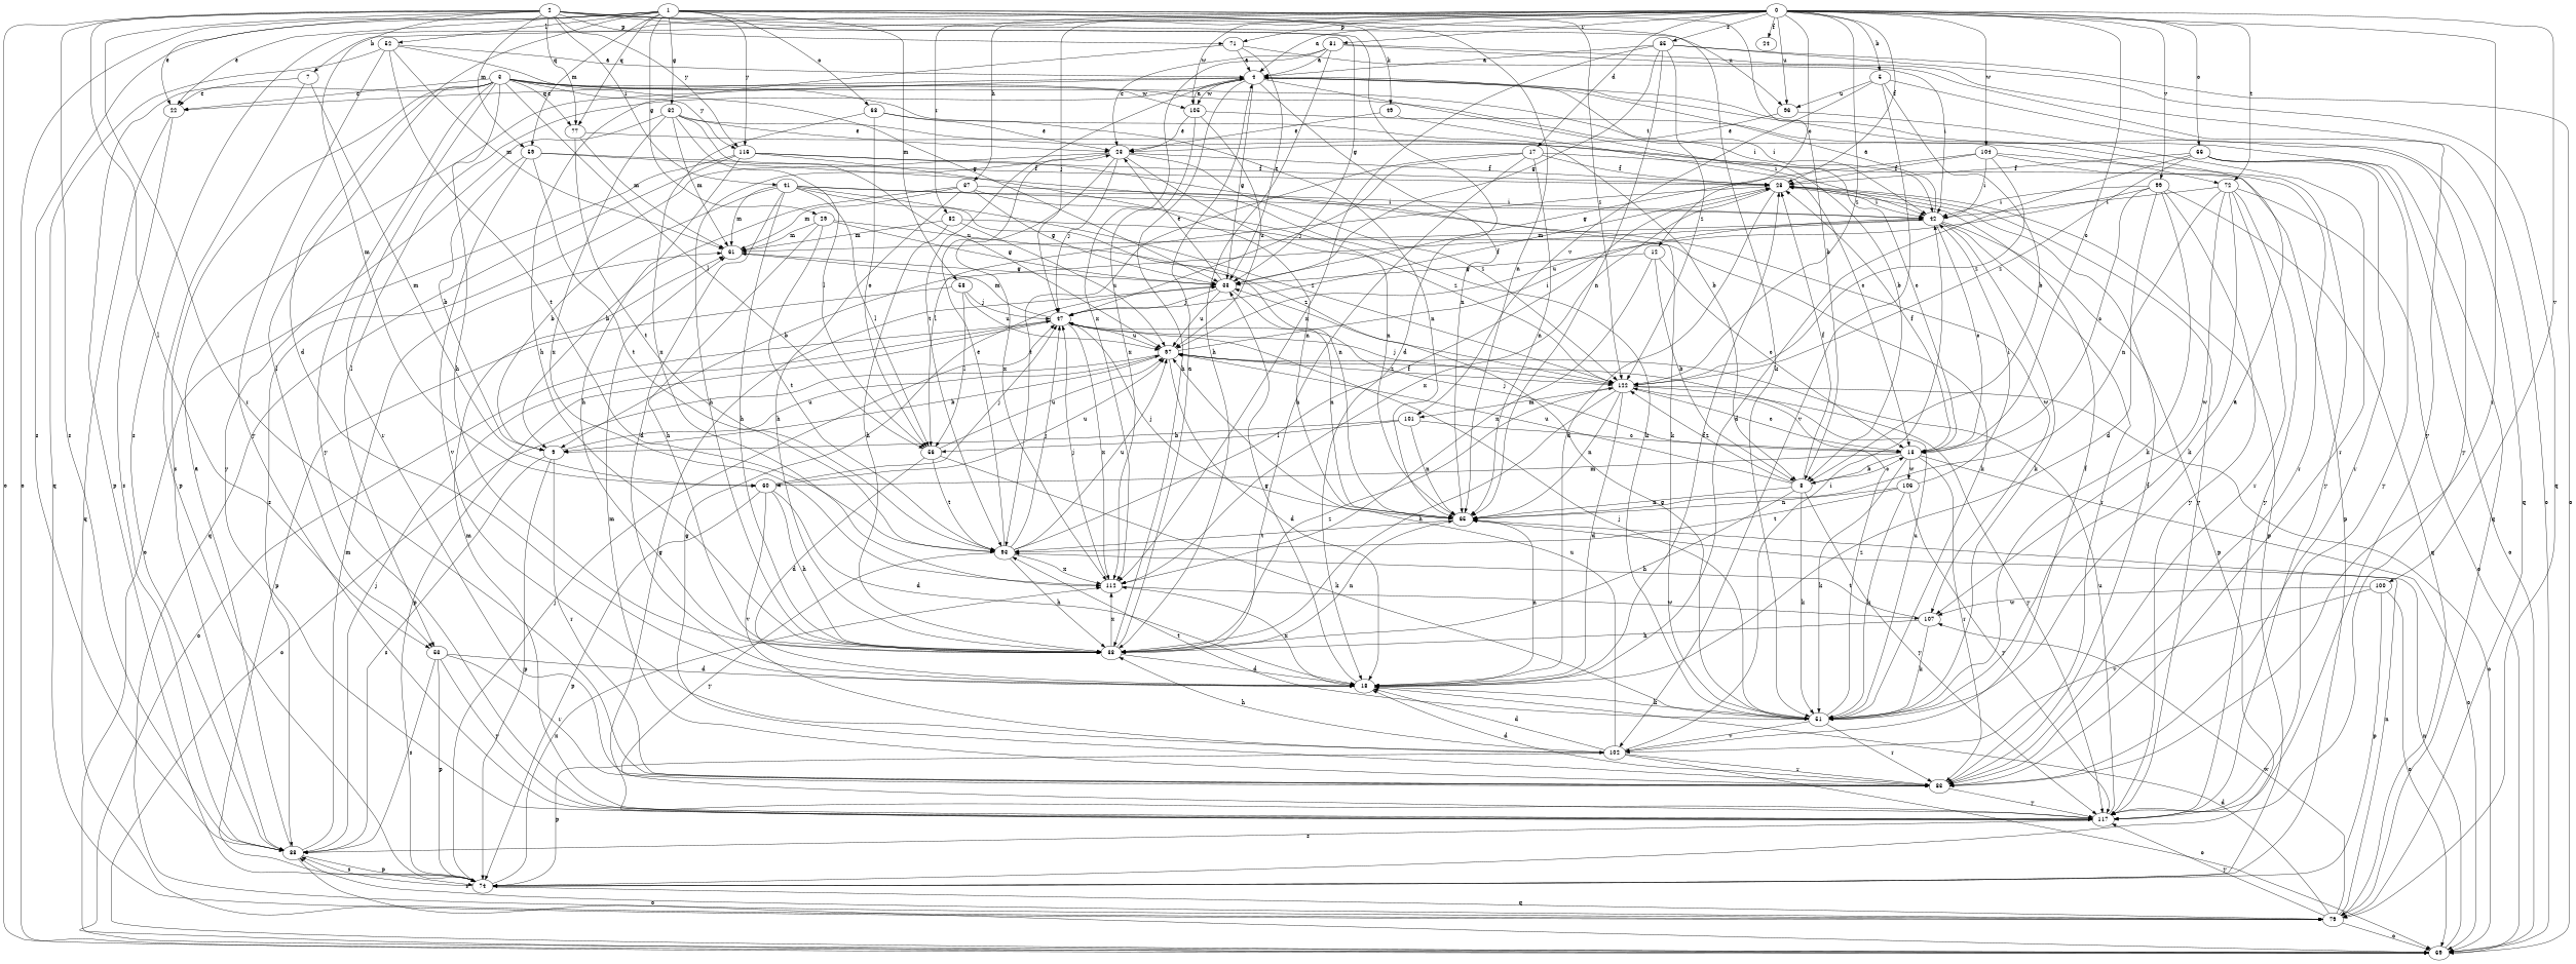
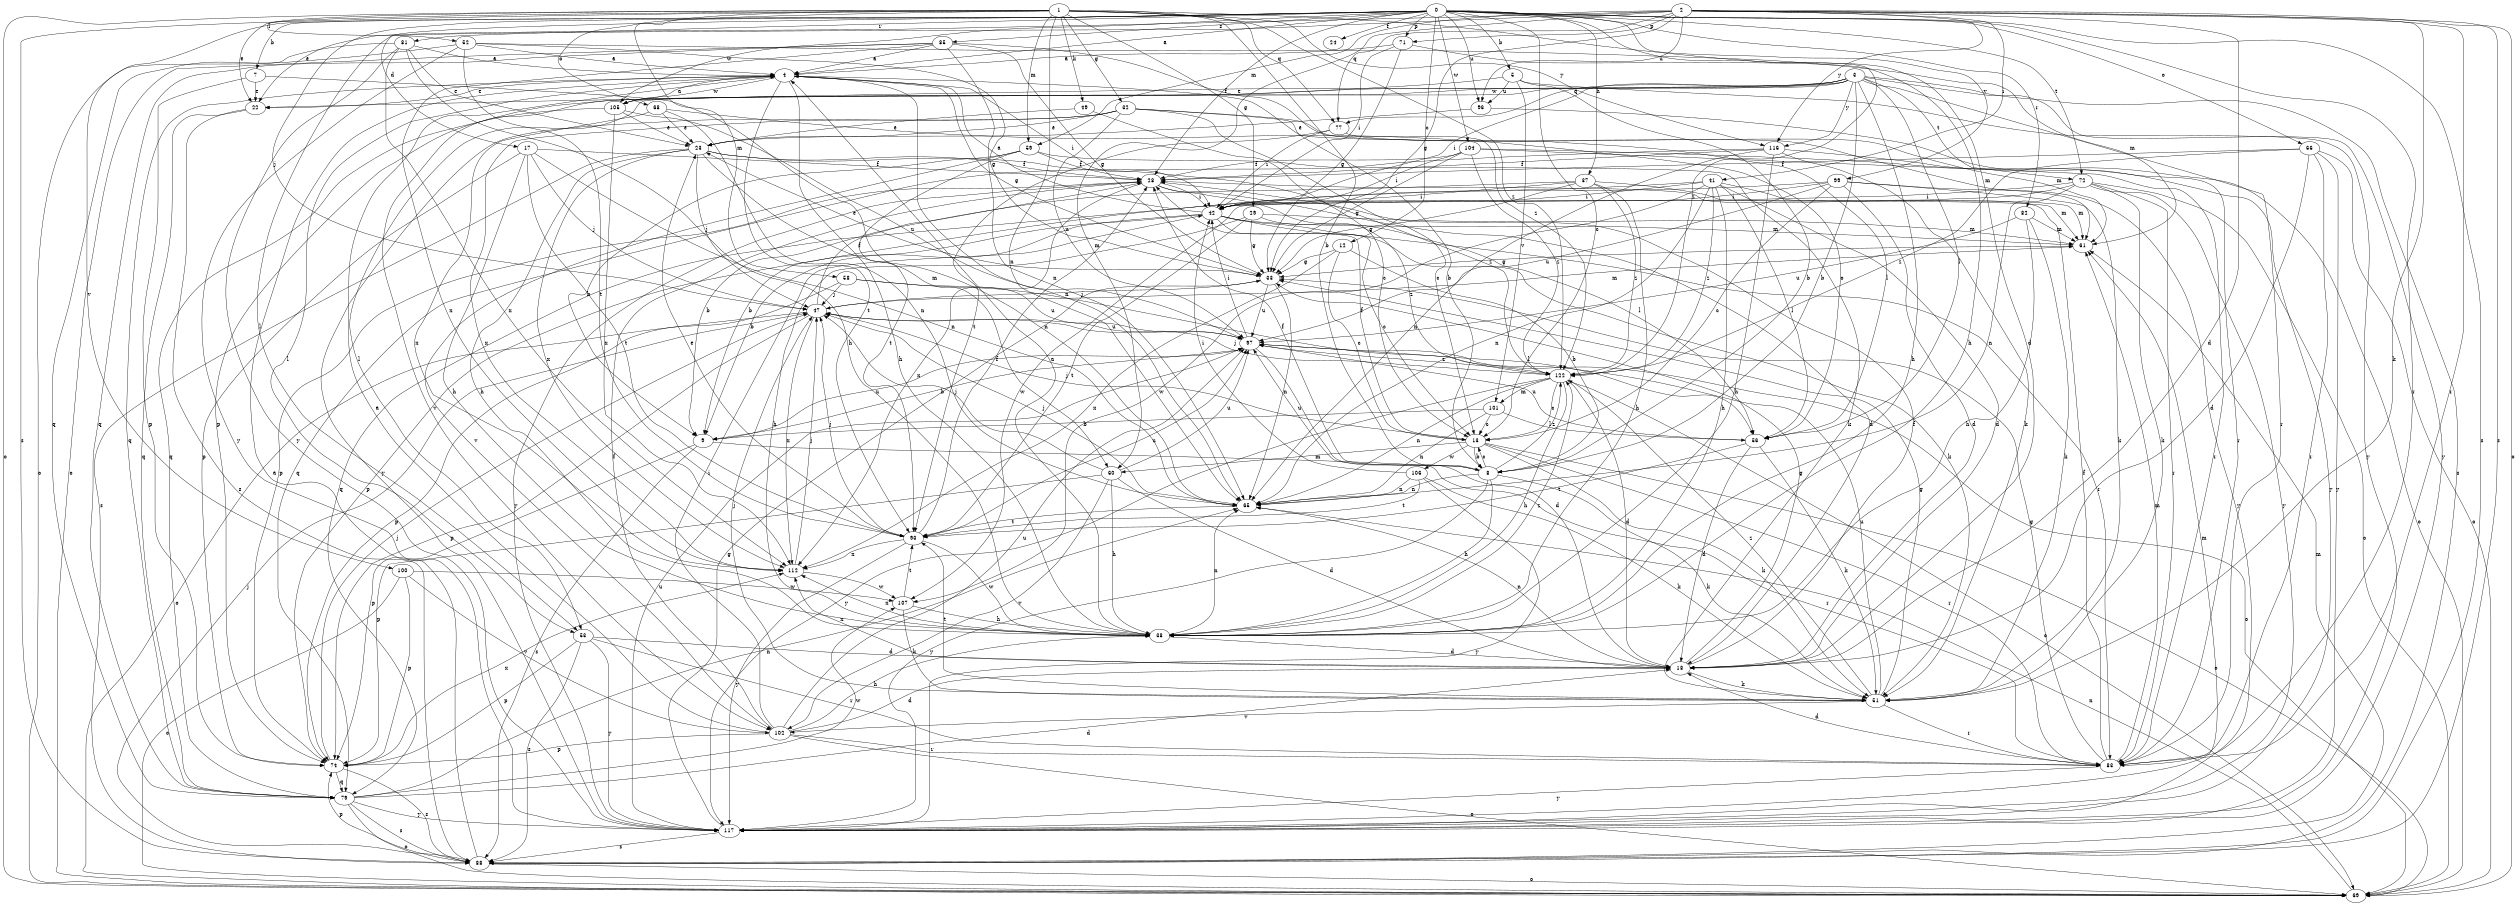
  strict digraph {
    0
    4
    5
    7
    12
    13
    17
    24
    28
    37
    47
    66
    71
    81
    82
    83
    85
    88
    n19 [label=72]
    96
    99
    100
    104
    105
    122
    8
    22
    53
    65
    33
    38
    42
    79
    93
    117
    101
    102
    60
    74
    112
    69
    51
    106
    18
    56
    9
    61
    97
    23
    107
    1
    29
    32
    49
    52
    58
    59
    68
    77
    116
    2
    41
    3
    0 -> 4 [label=a]
    0 -> 5 [label=b]
    0 -> 7 [label=b]
    0 -> 12 [label=c]
    0 -> 13 [label=c]
    0 -> 17 [label=d]
    0 -> 24 [label=f]
    0 -> 28 [label=f]
    0 -> 37 [label=h]
    0 -> 47 [label=j]
    0 -> 66 [label=o]
    0 -> 71 [label=p]
    0 -> 81 [label=r]
    0 -> 82 [label=r]
    0 -> 83 [label=r]
    0 -> 85 [label=s]
    0 -> 88 [label=s]
    0 -> n19 [label=t]
    0 -> 96 [label=u]
    0 -> 99 [label=v]
    0 -> 100 [label=v]
    0 -> 104 [label=w]
    0 -> 105 [label=w]
    0 -> 122 [label=z]
    4 -> 105 [label=w]
    4 -> 8 [label=b]
    4 -> 22 [label=e]
    4 -> 53 [label=l]
    4 -> 65 [label=n]
    4 -> 33 [label=g]
    4 -> 38 [label=h]
    4 -> 42 [label=i]
    4 -> 79 [label=q]
    4 -> 93 [label=t]
    5 -> 96 [label=u]
    5 -> 8 [label=b]
    5 -> 117 [label=y]
    5 -> 101 [label=v]
    5 -> 102 [label=v]
    7 -> 22 [label=e]
    7 -> 60 [label=m]
    7 -> 74 [label=p]
    12 -> 13 [label=c]
    12 -> 8 [label=b]
    12 -> 33 [label=g]
    12 -> 112 [label=x]
    13 -> 28 [label=f]
    13 -> 47 [label=j]
    13 -> 83 [label=r]
    13 -> 8 [label=b]
    13 -> 60 [label=m]
    13 -> 69 [label=o]
    13 -> 51 [label=k]
    13 -> 106 [label=w]
    17 -> 28 [label=f]
    17 -> 47 [label=j]
    17 -> 65 [label=n]
    17 -> 38 [label=h]
    17 -> 93 [label=t]
    17 -> 74 [label=p]
    28 -> 42 [label=i]
    28 -> 117 [label=y]
    28 -> 74 [label=p]
    28 -> 112 [label=x]
    28 -> 18 [label=d]
    28 -> 56 [label=l]
    37 -> 122 [label=z]
    37 -> 33 [label=g]
    37 -> 38 [label=h]
    37 -> 42 [label=i]
    37 -> 9 [label=b]
    37 -> 61 [label=m]
    47 -> 28 [label=f]
    47 -> 74 [label=p]
    47 -> 112 [label=x]
    47 -> 69 [label=o]
    47 -> 61 [label=m]
    47 -> 97 [label=u]
    66 -> 28 [label=f]
    66 -> 83 [label=r]
    66 -> 122 [label=z]
    66 -> 117 [label=y]
    66 -> 69 [label=o]
    66 -> 18 [label=d]
    71 -> 4 [label=a]
-   71 -> 33 [label=e]
+   71 -> 33 [label=g]
    71 -> 38 [label=h]
    71 -> 42 [label=i]
    81 -> 4 [label=a]
    81 -> 38 [label=h]
    81 -> 117 [label=y]
    81 -> 112 [label=x]
    81 -> 69 [label=o]
    81 -> 23 [label=e]
    82 -> 38 [label=h]
    82 -> 51 [label=k]
    82 -> 61 [label=m]
    82 -> 97 [label=u]
    83 -> 28 [label=f]
    83 -> 33 [label=g]
    83 -> 117 [label=y]
    83 -> 18 [label=d]
    83 -> 61 [label=m]
    85 -> 4 [label=a]
    85 -> 122 [label=z]
    85 -> 65 [label=n]
    85 -> 33 [label=g]
    85 -> 79 [label=q]
    85 -> 112 [label=x]
    85 -> 69 [label=o]
    88 -> 4 [label=a]
    88 -> 47 [label=j]
    88 -> 74 [label=p]
    88 -> 69 [label=o]
    88 -> 61 [label=m]
    n19 -> 83 [label=r]
    n19 -> 65 [label=n]
    n19 -> 42 [label=i]
    n19 -> 117 [label=y]
    n19 -> 69 [label=o]
    n19 -> 51 [label=k]
    n19 -> 107 [label=w]
    96 -> 83 [label=r]
    96 -> 23 [label=e]
    99 -> 13 [label=c]
    99 -> 42 [label=i]
    99 -> 79 [label=q]
    99 -> 117 [label=y]
    99 -> 51 [label=k]
    99 -> 18 [label=d]
    99 -> 97 [label=u]
    100 -> 102 [label=v]
    100 -> 74 [label=p]
    100 -> 69 [label=o]
    100 -> 107 [label=w]
    104 -> 28 [label=f]
    104 -> 83 [label=r]
    104 -> 122 [label=z]
    104 -> 33 [label=g]
    104 -> 42 [label=i]
    104 -> 117 [label=y]
    105 -> 4 [label=a]
    105 -> 79 [label=q]
    105 -> 112 [label=x]
    105 -> 97 [label=u]
    105 -> 23 [label=e]
    122 -> 13 [label=c]
    122 -> 47 [label=j]
    122 -> 65 [label=n]
    122 -> 38 [label=h]
    122 -> 117 [label=y]
    122 -> 101 [label=m]
    122 -> 69 [label=o]
    122 -> 18 [label=d]
    8 -> 13 [label=c]
    8 -> 28 [label=f]
    8 -> 122 [label=z]
    8 -> 65 [label=n]
    8 -> 38 [label=h]
    8 -> 117 [label=y]
    8 -> 51 [label=k]
    8 -> 97 [label=u]
    22 -> 88 [label=s]
    22 -> 79 [label=q]
    53 -> 83 [label=r]
    53 -> 88 [label=s]
    53 -> 117 [label=y]
    53 -> 74 [label=p]
    53 -> 18 [label=d]
    65 -> 47 [label=j]
    65 -> 93 [label=t]
    33 -> 47 [label=j]
    33 -> 65 [label=n]
    33 -> 97 [label=u]
    33 -> 23 [label=e]
    38 -> 4 [label=a]
    38 -> 122 [label=z]
    38 -> 65 [label=n]
    38 -> 112 [label=x]
    38 -> 18 [label=d]
    42 -> 4 [label=a]
    42 -> 13 [label=c]
    42 -> 83 [label=r]
    42 -> 74 [label=p]
    42 -> 51 [label=k]
    42 -> 9 [label=b]
    42 -> 61 [label=m]
    79 -> 88 [label=s]
    79 -> 65 [label=n]
    79 -> 117 [label=y]
    79 -> 69 [label=o]
    79 -> 18 [label=d]
    79 -> 107 [label=w]
    93 -> 28 [label=f]
    93 -> 47 [label=j]
-   93 -> 38 [label=h]
+   93 -> 38 [label=w]
    93 -> 117 [label=y]
    93 -> 112 [label=x]
    93 -> 97 [label=u]
    93 -> 23 [label=e]
    117 -> 88 [label=s]
    117 -> 33 [label=g]
    117 -> 61 [label=m]
    117 -> 97 [label=u]
    101 -> 13 [label=c]
    101 -> 65 [label=n]
    101 -> 56 [label=l]
    101 -> 9 [label=b]
    102 -> 28 [label=f]
    102 -> 83 [label=r]
    102 -> 38 [label=h]
    102 -> 42 [label=i]
    102 -> 74 [label=p]
    102 -> 69 [label=o]
    102 -> 18 [label=d]
    102 -> 97 [label=u]
    60 -> 47 [label=j]
    60 -> 38 [label=h]
    60 -> 102 [label=v]
    60 -> 74 [label=p]
    60 -> 18 [label=d]
    60 -> 97 [label=u]
    74 -> 47 [label=j]
    74 -> 88 [label=s]
    74 -> 79 [label=q]
    74 -> 112 [label=x]
    112 -> 47 [label=j]
    112 -> 107 [label=w]
    69 -> 65 [label=n]
-   51 -> 4 [label=a]
+   102 -> 4 [label=a]
    51 -> 47 [label=j]
    51 -> 83 [label=r]
    51 -> 122 [label=z]
    51 -> 33 [label=g]
    51 -> 93 [label=t]
    51 -> 102 [label=v]
    51 -> 97 [label=u]
    106 -> 65 [label=n]
    106 -> 42 [label=i]
    106 -> 93 [label=t]
    106 -> 117 [label=y]
    106 -> 51 [label=k]
    18 -> 28 [label=f]
    18 -> 65 [label=n]
    18 -> 33 [label=g]
    18 -> 112 [label=x]
    18 -> 51 [label=k]
    56 -> 93 [label=t]
    56 -> 51 [label=k]
    56 -> 18 [label=d]
    56 -> 97 [label=u]
    9 -> 83 [label=r]
    9 -> 88 [label=s]
    9 -> 74 [label=p]
    9 -> 97 [label=u]
    61 -> 33 [label=g]
    97 -> 122 [label=z]
    97 -> 42 [label=i]
    97 -> 69 [label=o]
    97 -> 18 [label=d]
    97 -> 9 [label=b]
    23 -> 28 [label=f]
    23 -> 47 [label=j]
    23 -> 88 [label=s]
    23 -> 122 [label=z]
    23 -> 65 [label=n]
    23 -> 38 [label=h]
    23 -> 112 [label=x]
    107 -> 38 [label=h]
    107 -> 93 [label=t]
    107 -> 51 [label=k]
    1 -> 88 [label=s]
    1 -> 122 [label=z]
    1 -> 8 [label=b]
    1 -> 22 [label=e]
    1 -> 65 [label=n]
    1 -> 69 [label=o]
    1 -> 18 [label=d]
    1 -> 29 [label=g]
    1 -> 32 [label=g]
    1 -> 49 [label=k]
    1 -> 52 [label=l]
    1 -> 58 [label=m]
    1 -> 59 [label=m]
    1 -> 68 [label=o]
    1 -> 77 [label=q]
    1 -> 116 [label=y]
    29 -> 122 [label=z]
    29 -> 33 [label=g]
    29 -> 38 [label=h]
    29 -> 93 [label=t]
    29 -> 61 [label=m]
    32 -> 13 [label=c]
    32 -> 117 [label=y]
    32 -> 112 [label=x]
    32 -> 56 [label=l]
    32 -> 61 [label=m]
    32 -> 97 [label=u]
    32 -> 23 [label=e]
    49 -> 13 [label=c]
    49 -> 23 [label=e]
    52 -> 4 [label=a]
    52 -> 33 [label=g]
    52 -> 79 [label=q]
    52 -> 93 [label=t]
    52 -> 117 [label=y]
    52 -> 61 [label=m]
    58 -> 47 [label=j]
    58 -> 74 [label=p]
    58 -> 56 [label=l]
    58 -> 97 [label=u]
    59 -> 28 [label=f]
    59 -> 93 [label=t]
    59 -> 102 [label=v]
    59 -> 51 [label=k]
    59 -> 9 [label=b]
    68 -> 65 [label=n]
    68 -> 112 [label=x]
    68 -> 56 [label=o]
    68 -> 23 [label=e]
    77 -> 42 [label=i]
    77 -> 93 [label=t]
    77 -> 61 [label=m]
    116 -> 28 [label=f]
    116 -> 65 [label=n]
    116 -> 38 [label=h]
    116 -> 79 [label=q]
    116 -> 69 [label=o]
    116 -> 51 [label=k]
    2 -> 71 [label=p]
    2 -> 83 [label=r]
    2 -> 88 [label=s]
    2 -> 96 [label=u]
    2 -> 22 [label=e]
    2 -> 53 [label=l]
    2 -> 33 [label=g]
    2 -> 60 [label=m]
    2 -> 69 [label=o]
    2 -> 51 [label=k]
    2 -> 18 [label=d]
    2 -> 59 [label=m]
    2 -> 77 [label=q]
    2 -> 116 [label=y]
    2 -> 41 [label=i]
    41 -> 122 [label=z]
    41 -> 65 [label=n]
    41 -> 38 [label=h]
    41 -> 42 [label=i]
    41 -> 18 [label=d]
    41 -> 56 [label=l]
    41 -> 9 [label=b]
    41 -> 61 [label=m]
    41 -> 107 [label=w]
    3 -> 83 [label=r]
    3 -> 88 [label=s]
    3 -> n19 [label=t]
    3 -> 105 [label=w]
    3 -> 8 [label=b]
    3 -> 22 [label=e]
    3 -> 53 [label=l]
    3 -> 38 [label=h]
    3 -> 42 [label=i]
    3 -> 117 [label=y]
    3 -> 74 [label=p]
    3 -> 56 [label=l]
    3 -> 77 [label=q]
    3 -> 116 [label=y]
  }
